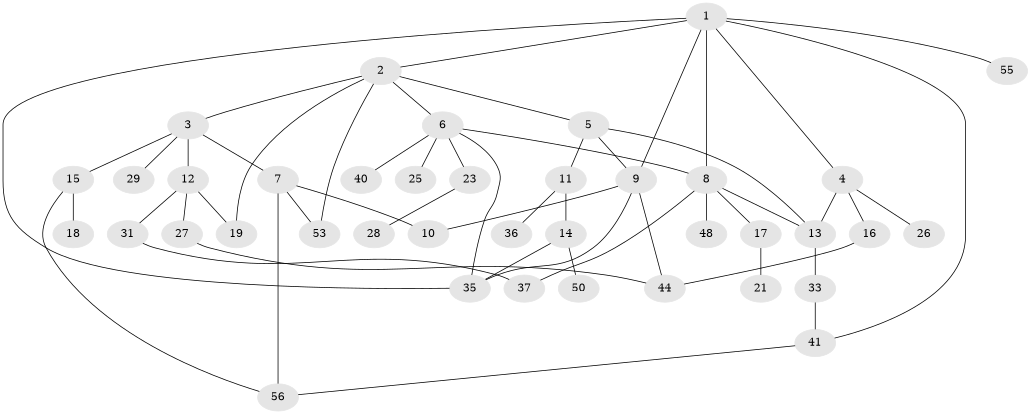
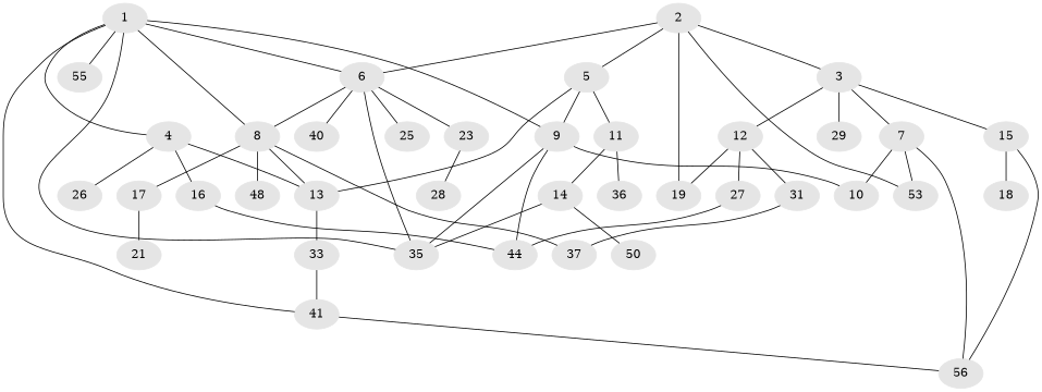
  graph {
    fontname="DejaVu Serif"
    node [color=gray90 fontname="DejaVu Serif" style=filled]
    edge [fontname="DejaVu Serif"]
    1
    2
    4 [super="+24"]
    8 [super="+47"]
    9 [super="+32"]
    35 [super="+39"]
    41
    55
    3
    5
    6 [super="+42"]
    19
    53
    16
    13 [super="+30"]
    26 [super="+38+34"]
    17
    37 [super="+54"]
    48
    10 [super="+22"]
    44 [super="+46"]
    56
    7 [super="+43"]
    12 [super="+51"]
    15
    29
    11 [super="+49+20"]
    23
    25
    40
    27
    31
    18
    33
    14
    36
    28
    21
    50
-   1 -- 2
+   1 -- 6
    1 -- 4
    1 -- 8
    1 -- 9
    1 -- 35
    1 -- 41
    1 -- 55
    2 -- 3
    2 -- 5
    2 -- 6
    2 -- 19
    2 -- 53
    4 -- 16
    4 -- 13
    4 -- 26
    8 -- 13
    8 -- 17
    8 -- 37
    8 -- 48
    9 -- 35
    9 -- 10
    9 -- 44 [weight=2]
    41 -- 56
    3 -- 7
    3 -- 12
    3 -- 15
    3 -- 29
    5 -- 9
    5 -- 13
    5 -- 11
    6 -- 8
    6 -- 35
    6 -- 23
    6 -- 25
    6 -- 40
    16 -- 44
    13 -- 33
    17 -- 21
    7 -- 53
    7 -- 10
    7 -- 56
    12 -- 19
    12 -- 27
    12 -- 31
    15 -- 56
    15 -- 18
    11 -- 14
    11 -- 36
    23 -- 28
    27 -- 44
    31 -- 37
    33 -- 41
    14 -- 35
    14 -- 50
  }
